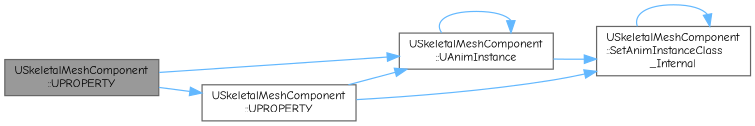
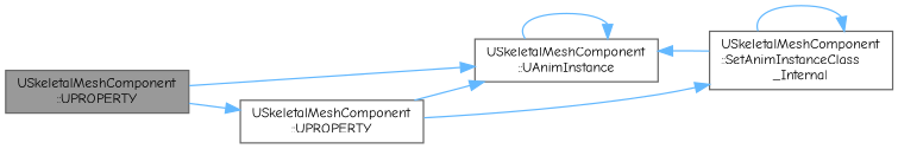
  digraph {
    rankdir=LR
    fontname="Comic Neue"
    node [color=grey40 fillcolor=white fontname="Comic Neue" fontsize=10 shape=box style=filled]
    edge [color=steelblue1 fontname="Comic Neue" fontsize=10 labelfontname=Helvetica labelfontsize=10 style=solid]
    n1 [color=gray40 fillcolor=grey60 fontcolor=black height=0.2 label="USkeletalMeshComponent\l::UPROPERTY" width=0.4]
    n2 [height=0.2 label="USkeletalMeshComponent\l::UAnimInstance" width=0.4]
    n3 [height=0.2 label="USkeletalMeshComponent\l::UPROPERTY" width=0.4]
    n4 [height=0.2 label="USkeletalMeshComponent\l::SetAnimInstanceClass\l_Internal" width=0.4]
    n1 -> n2
    n1 -> n3
    n2 -> n2
    n3 -> n2
    n3 -> n4
-   n2 -> n4
+   n4 -> n2
    n4 -> n4
  }
